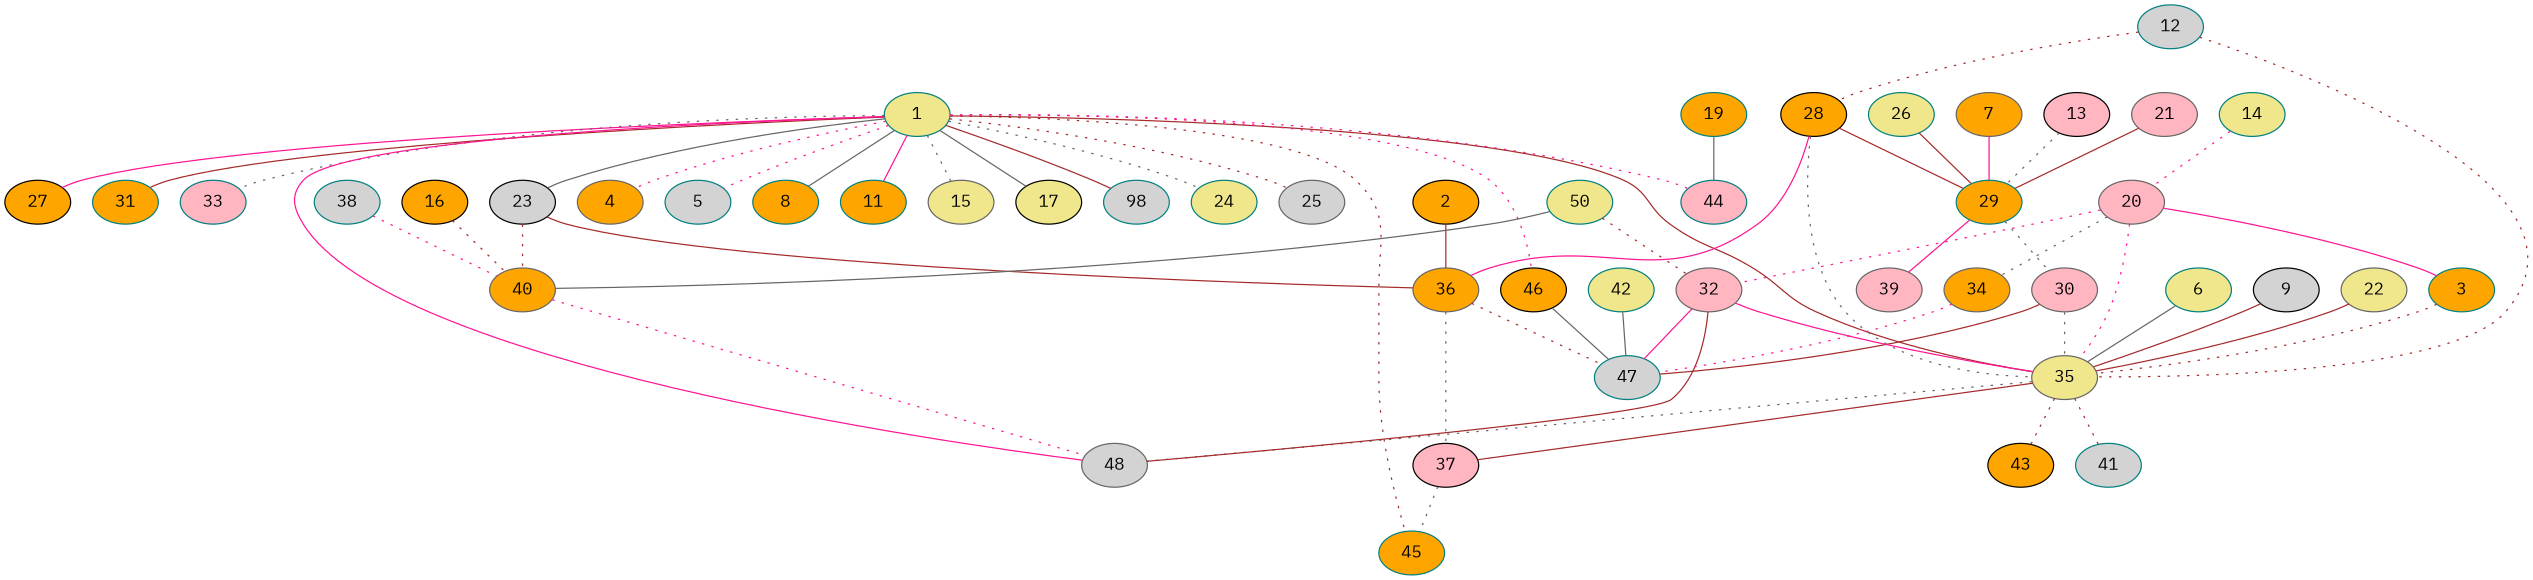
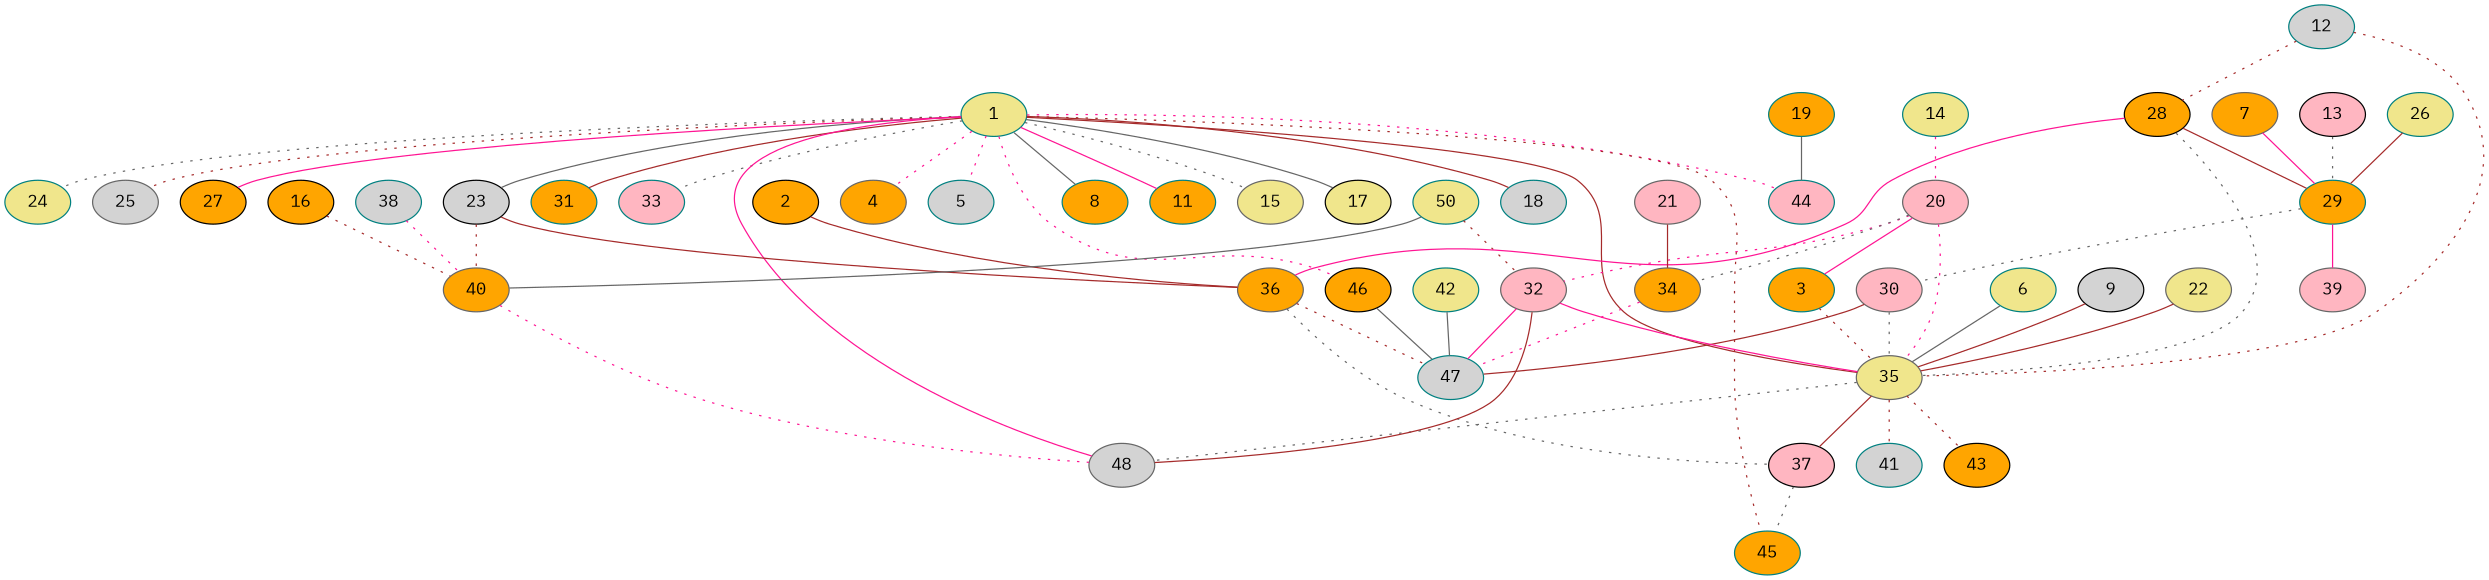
  graph {
    fontname="IBM Plex Mono"
    node [color=teal fillcolor=orange fontname="IBM Plex Mono" style=filled]
    edge [color=brown fontname="IBM Plex Mono" style=dotted weight=1.0]
    1 [fillcolor=khaki]
    4 [color=gray40]
    5 [fillcolor=lightgrey]
    8
    11
    15 [color=gray40 fillcolor=khaki]
    17 [color=black fillcolor=khaki]
-   18 [fillcolor=lightgrey label=98]
+   18 [fillcolor=lightgrey]
    23 [color=black fillcolor=lightgrey]
    24 [fillcolor=khaki]
    25 [color=gray40 fillcolor=lightgrey]
    27 [color=black]
    31
    33 [fillcolor=lightpink]
    35 [color=gray40 fillcolor=khaki]
    44 [fillcolor=lightpink]
    45
    46 [color=black]
    48 [color=gray40 fillcolor=lightgrey]
    36 [color=gray40]
    40 [color=gray40]
    37 [color=black fillcolor=lightpink]
    41 [fillcolor=lightgrey]
    43 [color=black]
    47 [fillcolor=lightgrey]
    2 [color=black]
    3
    6 [fillcolor=khaki]
    7 [color=gray40]
    29
    30 [color=gray40 fillcolor=lightpink]
    39 [color=gray40 fillcolor=lightpink]
    9 [color=black fillcolor=lightgrey]
    n34 [fillcolor=khaki label=50]
    32 [color=gray40 fillcolor=lightpink]
    12 [fillcolor=lightgrey]
    28 [color=black]
    13 [color=black fillcolor=lightpink]
    14 [fillcolor=khaki]
    20 [color=gray40 fillcolor=lightpink]
    34 [color=gray40]
    16 [color=black]
    19
    21 [color=gray40 fillcolor=lightpink]
    22 [color=gray40 fillcolor=khaki]
    26 [fillcolor=khaki]
    38 [fillcolor=lightgrey]
    42 [fillcolor=khaki]
    1 -- 4 [color=deeppink]
    1 -- 5 [color=deeppink]
    1 -- 8 [color=gray40 style=solid]
    1 -- 11 [color=deeppink style=solid]
    1 -- 15 [color=gray40]
    1 -- 17 [color=gray40 style=solid]
    1 -- 18 [style=solid]
    1 -- 23 [color=gray40 style=solid]
    1 -- 24 [color=gray40]
    1 -- 25
    1 -- 27 [color=deeppink style=solid]
    1 -- 31 [style=solid]
    1 -- 33 [color=gray40]
    1 -- 35 [style=solid]
    1 -- 44 [color=deeppink]
    1 -- 45
    1 -- 46 [color=deeppink]
    1 -- 48 [color=deeppink style=solid]
    23 -- 36 [style=solid]
    23 -- 40
    35 -- 48 [color=gray40]
    35 -- 37 [style=solid]
    35 -- 41
    35 -- 43
    46 -- 47 [color=gray40 style=solid]
    36 -- 37 [color=gray40]
    36 -- 47
    40 -- 48 [color=deeppink]
    37 -- 45 [color=gray40]
    2 -- 36 [style=solid]
    3 -- 35
    6 -- 35 [color=gray40 style=solid]
    7 -- 29 [color=deeppink style=solid]
    29 -- 30 [color=gray40]
    29 -- 39 [color=deeppink style=solid]
    30 -- 35 [color=gray40 weight=2.0]
    30 -- 47 [style=solid]
    9 -- 35 [style=solid]
    n34 -- 40 [color=gray40 style=solid]
    n34 -- 32
    32 -- 35 [color=deeppink style=solid]
    32 -- 48 [style=solid]
    32 -- 47 [color=deeppink style=solid]
    12 -- 35
    12 -- 28
    28 -- 35 [color=gray40]
    28 -- 36 [color=deeppink style=solid]
    28 -- 29 [style=solid]
    13 -- 29 [color=gray40]
    14 -- 20 [color=deeppink]
    20 -- 35 [color=deeppink]
    20 -- 3 [color=deeppink style=solid]
    20 -- 32 [color=deeppink]
    20 -- 34 [color=gray40]
    34 -- 47 [color=deeppink]
    16 -- 40
    19 -- 44 [color=gray40 style=solid]
-   21 -- 29 [style=solid]
+   21 -- 34 [style=solid]
    22 -- 35 [style=solid]
    26 -- 29 [style=solid]
    38 -- 40 [color=deeppink]
    42 -- 47 [color=gray40 style=solid]
  }
